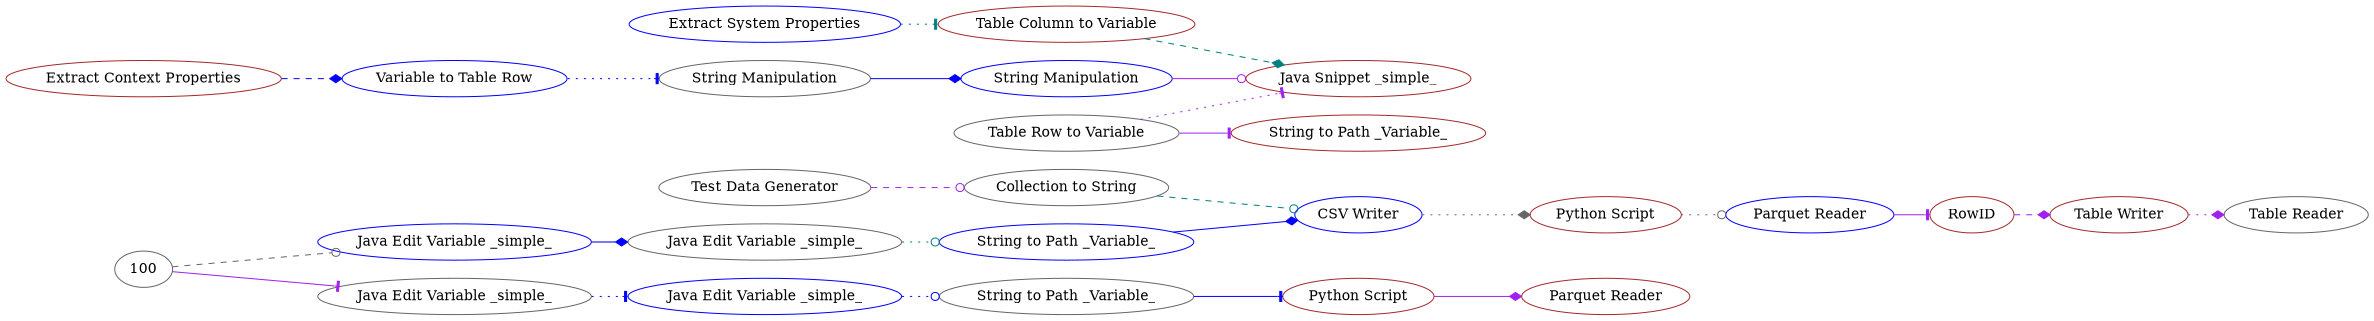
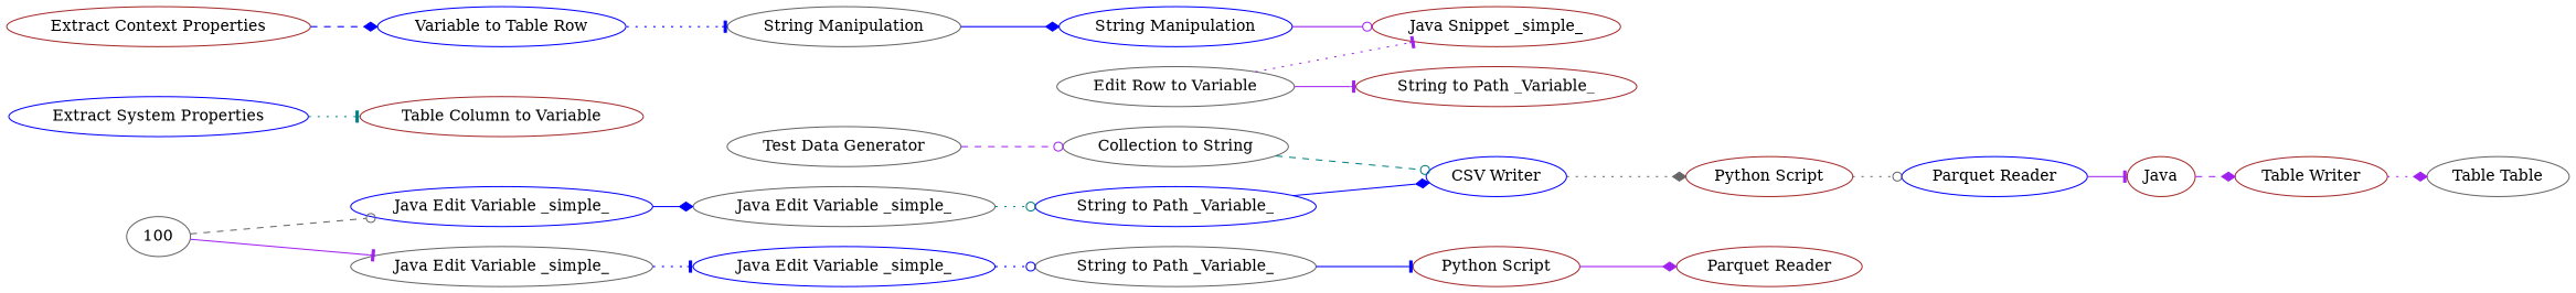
  digraph {
    rankdir=LR
    node [color=gray40]
    edge [arrowhead=diamond color=purple style=dotted]
    n1 [label="Test Data Generator"]
    n2 [label="Collection to String"]
    n3 [color=blue label="CSV Writer"]
    n4 [color=brown label="Python Script"]
    n5 [color=blue label="Parquet Reader"]
    n6 [color=blue label="Java Edit Variable _simple_"]
    n7 [label="Java Edit Variable _simple_"]
    n8 [color=blue label="String to Path _Variable_"]
    n9 [color=blue label="Extract System Properties"]
    n10 [color=brown label="Table Column to Variable"]
    n11 [color=brown label="Java Snippet _simple_"]
-   n12 [label="Table Row to Variable"]
+   n12 [label="Edit Row to Variable"]
    n13 [color=brown label="String to Path _Variable_"]
    n14 [color=blue label="String Manipulation"]
    n15 [label="String Manipulation"]
    n16 [color=brown label="Extract Context Properties"]
    n17 [color=blue label="Variable to Table Row"]
-   n18 [color=brown label=RowID]
+   n18 [color=brown label=Java]
    n19 [color=brown label="Table Writer"]
-   n20 [label="Table Reader"]
+   n20 [label="Table Table"]
    n21 [label="Java Edit Variable _simple_"]
    n22 [color=blue label="Java Edit Variable _simple_"]
    n23 [label="String to Path _Variable_"]
    n24 [color=brown label="Python Script"]
    n25 [color=brown label="Parquet Reader"]
    100
    n1 -> n2 [arrowhead=odot style=dashed]
    n2 -> n3 [arrowhead=odot color=teal style=dashed]
    n3 -> n4 [color=gray40]
    n4 -> n5 [arrowhead=odot color=gray40]
    n5 -> n18 [arrowhead=tee style=solid]
    n6 -> n7 [color=blue style=solid]
    n7 -> n8 [arrowhead=odot color=teal]
    n8 -> n3 [color=blue style=solid]
    n9 -> n10 [arrowhead=tee color=teal]
-   n10 -> n11 [color=teal style=dashed]
    n12 -> n11 [arrowhead=tee]
    n12 -> n13 [arrowhead=tee style=solid]
    n14 -> n11 [arrowhead=odot style=solid]
    n15 -> n14 [color=blue style=solid]
    n16 -> n17 [color=blue style=dashed]
    n17 -> n15 [arrowhead=tee color=blue]
    n18 -> n19 [style=dashed]
    n19 -> n20
    n21 -> n22 [arrowhead=tee color=blue]
    n22 -> n23 [arrowhead=odot color=blue]
    n23 -> n24 [arrowhead=tee color=blue style=solid]
    n24 -> n25 [style=solid]
    100 -> n6 [arrowhead=odot color=gray40 style=dashed]
    100 -> n21 [arrowhead=tee style=solid]
  }
